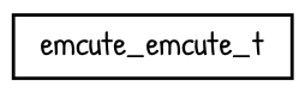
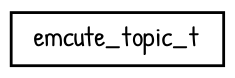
  digraph {
    rankdir=LR
    fontname="Patrick Hand"
-   n1 [color=black fillcolor=white fontname="Patrick Hand" fontsize=10 height=0.2 label=emcute_emcute_t shape=record style=filled width=0.4]
+   n1 [color=black fillcolor=white fontname="Patrick Hand" fontsize=10 height=0.2 label=emcute_topic_t shape=record style=filled width=0.4]
  }
